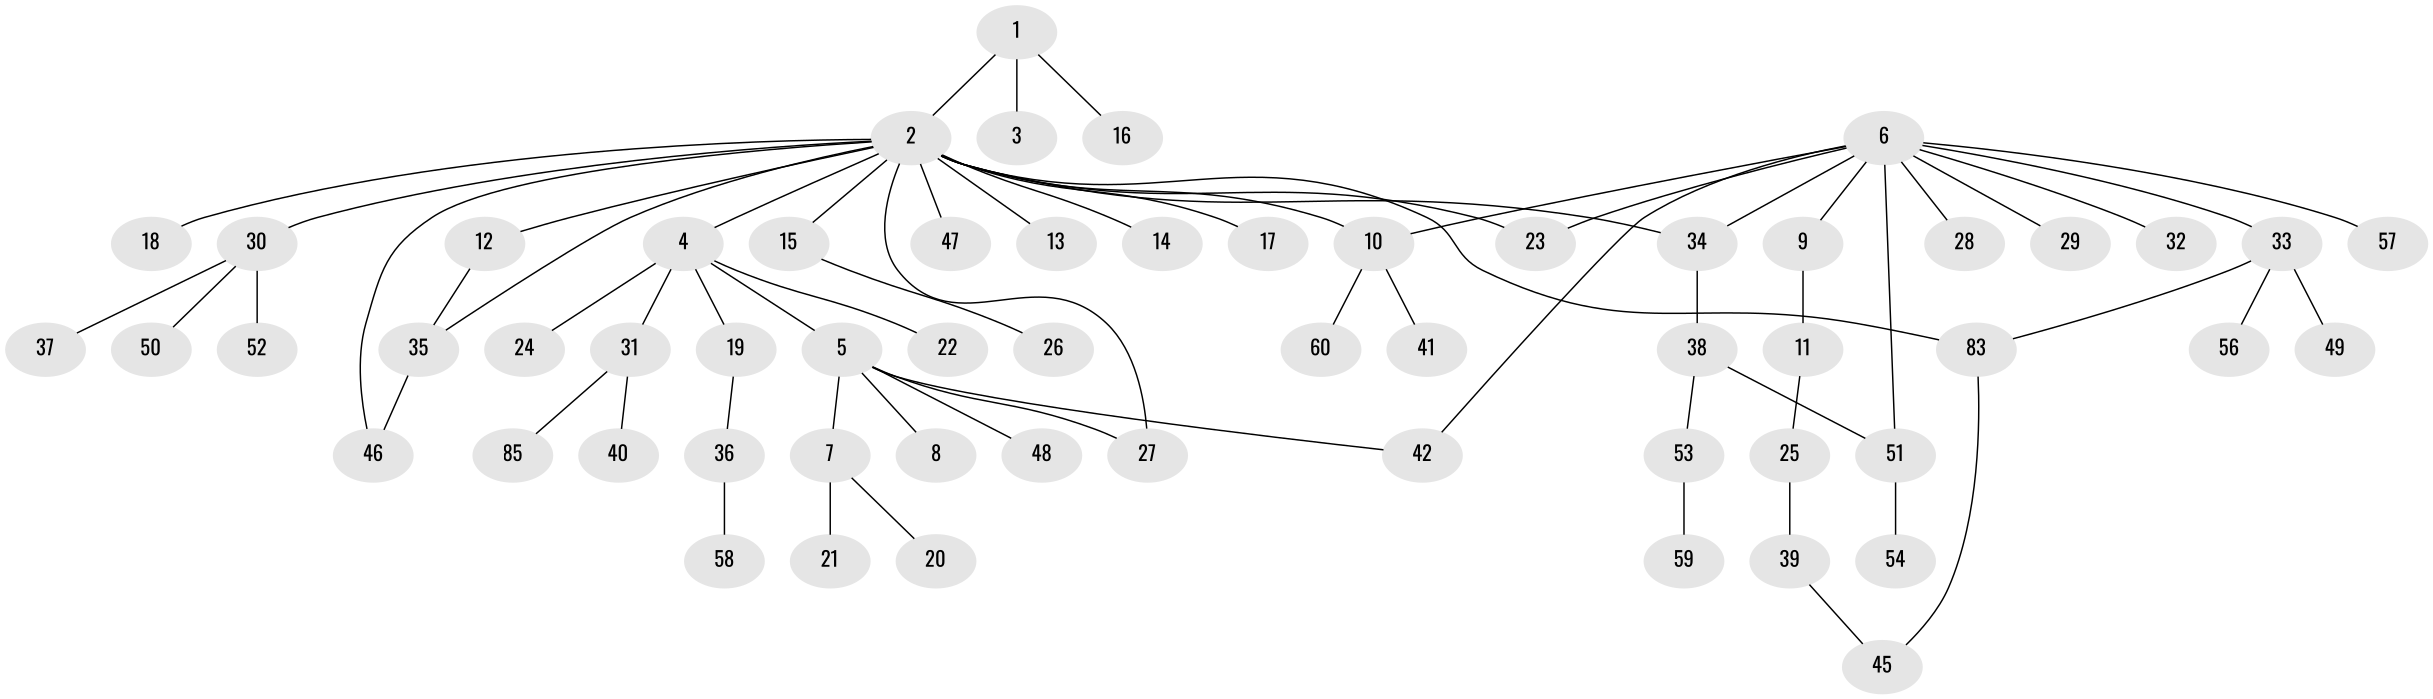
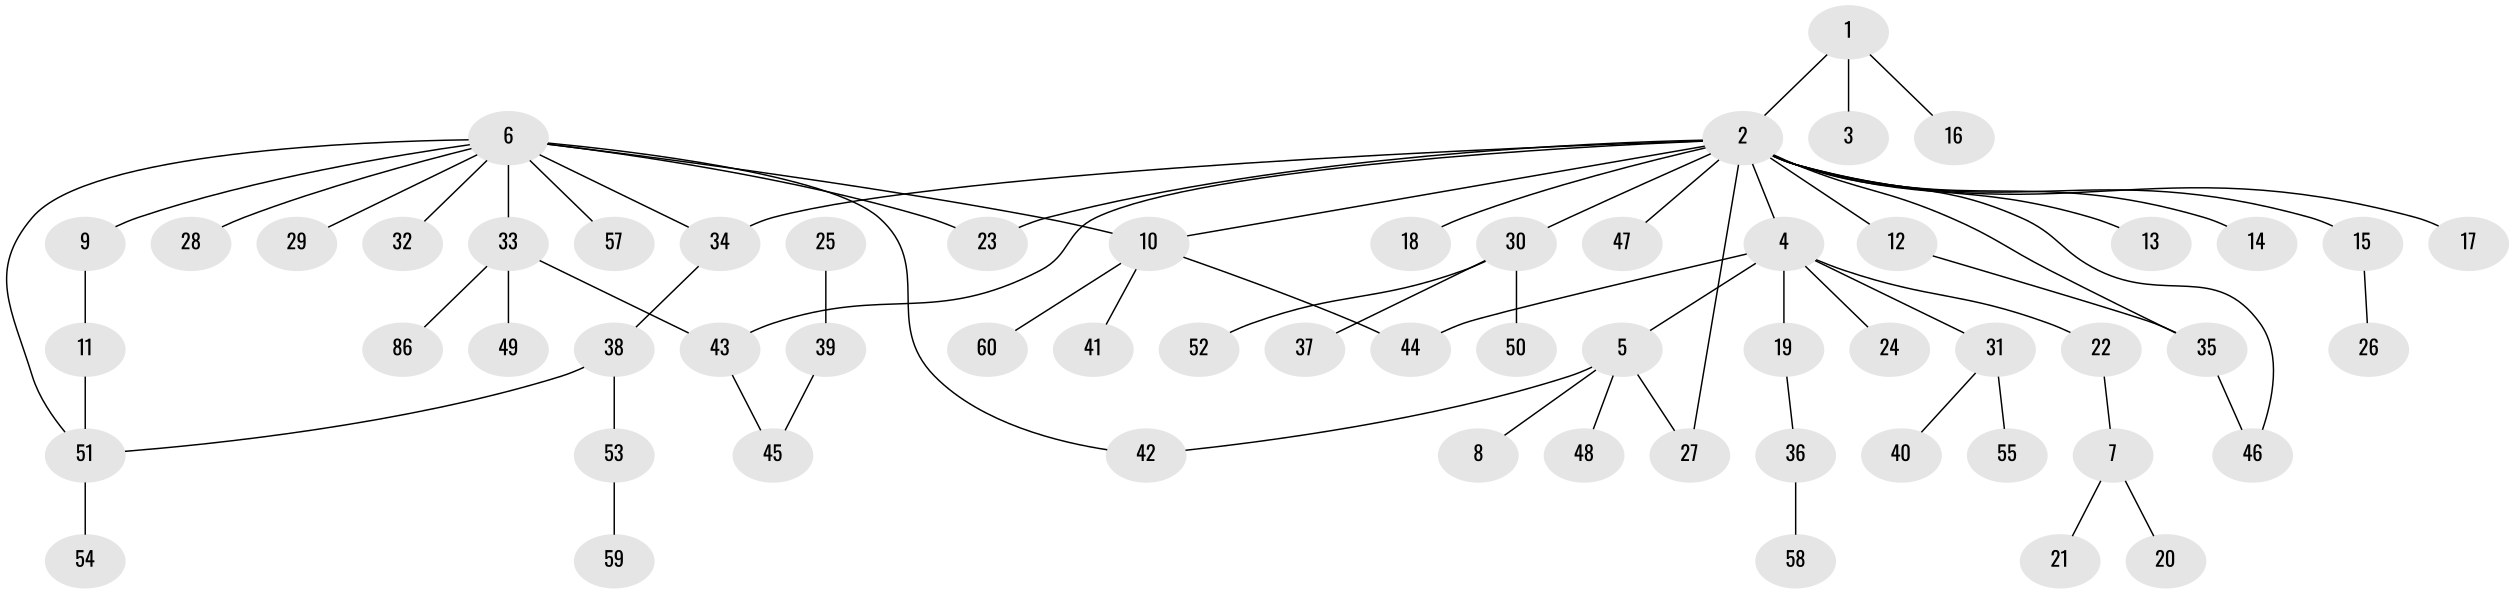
  graph {
    fontname=Oswald
    node [color=gray90 fontname=Oswald style=filled]
    edge [fontname=Oswald]
    1
    2
    3
    16
    4
    10
    12
    13
    14
    15
    17
    18
    23
    27
    30
    34
    35
-   43 [label=83]
+   43
    46
    47
    5
    19
    22
    24
    31
+   44
    41
    60
    26
    37
    50
    52
    38
    45
    7
    8
    42
    48
    36
    40
-   55 [label=85]
+   55
    6
    9
    28
    29
    32
    33
    51
    57
    20
    21
    11
    49
-   56
+   56 [label=86]
    54
    25
    39
    58
    53
    59
    1 -- 2
    1 -- 3
    1 -- 16
    2 -- 4
    2 -- 10
    2 -- 12
    2 -- 13
    2 -- 14
    2 -- 15
    2 -- 17
    2 -- 18
    2 -- 23
    2 -- 27
    2 -- 30
    2 -- 34
    2 -- 35
    2 -- 43
    2 -- 46
    2 -- 47
    4 -- 5
    4 -- 19
    4 -- 22
    4 -- 24
    4 -- 31
+   4 -- 44
+   10 -- 44
    10 -- 41
    10 -- 60
    12 -- 35
    15 -- 26
    30 -- 37
    30 -- 50
    30 -- 52
    34 -- 38
    35 -- 46
    43 -- 45
    5 -- 27
-   5 -- 7
+   22 -- 7
    5 -- 8
    5 -- 42
    5 -- 48
    19 -- 36
    31 -- 40
    31 -- 55
    38 -- 51
    38 -- 53
    7 -- 20
    7 -- 21
    36 -- 58
    6 -- 10
    6 -- 23
    6 -- 34
    6 -- 42
    6 -- 9
    6 -- 28
    6 -- 29
    6 -- 32
    6 -- 33
    6 -- 51
    6 -- 57
    9 -- 11
    33 -- 43
    33 -- 49
    33 -- 56
    51 -- 54
-   11 -- 25
+   11 -- 51
    25 -- 39
    39 -- 45
    53 -- 59
  }
